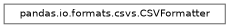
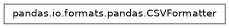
  digraph {
    rankdir=LR
-   n1 [color=grey40 fillcolor=white fontname=Helvetica fontsize=10 height=0.2 label="pandas.io.formats.csvs.CSVFormatter" shape=box style=filled width=0.4]
+   n1 [color=grey40 fillcolor=white fontname=Helvetica fontsize=10 height=0.2 label="pandas.io.formats.pandas.CSVFormatter" shape=box style=filled width=0.4]
  }
